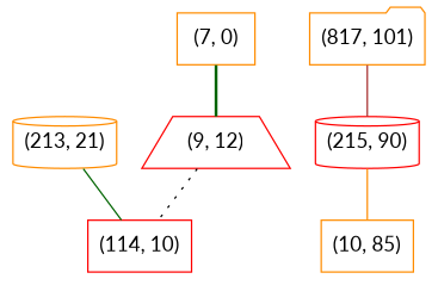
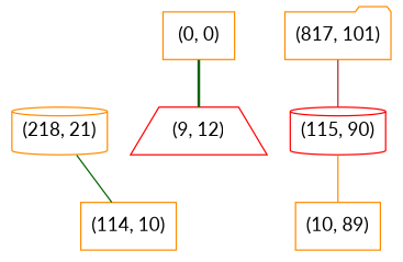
  graph {
    fontname=Lato
    node [color=darkorange fontname=Lato shape=box]
    edge [color=darkgreen fontname=Lato style=solid weight=1]
    "(9, 12)" [color=red shape=trapezium]
-   "(0, 0)" [label="(7, 0)"]
-   "(114, 10)" [color=red]
-   "(213, 21)" [shape=cylinder]
+   "(0, 0)"
+   "(114, 10)"
+   "(213, 21)" [shape=cylinder label="(218, 21)"]
    n5 [label="(817, 101)" shape=folder]
-   "(115, 90)" [color=red shape=cylinder label="(215, 90)"]
-   "(10, 89)" [label="(10, 85)"]
-   "(9, 12)" -- "(114, 10)" [color=black style=dotted]
+   "(115, 90)" [color=red shape=cylinder]
+   "(10, 89)"
    "(0, 0)" -- "(9, 12)" [style=bold weight=4]
    "(213, 21)" -- "(114, 10)"
    n5 -- "(115, 90)" [color=brown]
    "(115, 90)" -- "(10, 89)" [color=darkorange]
  }
